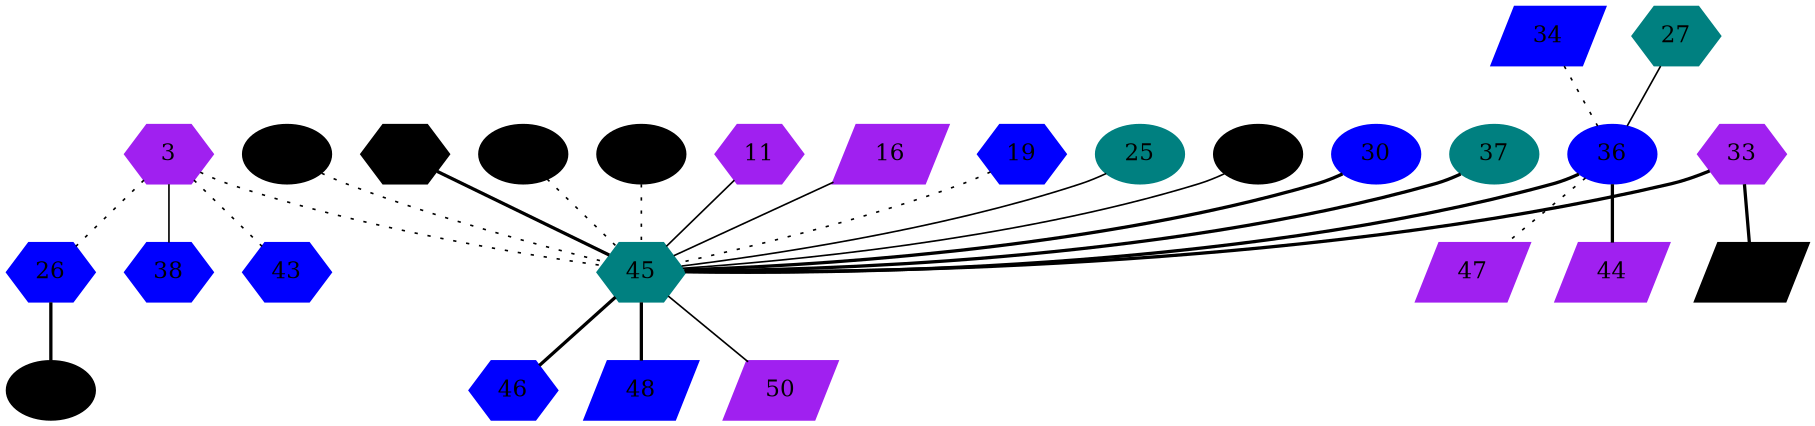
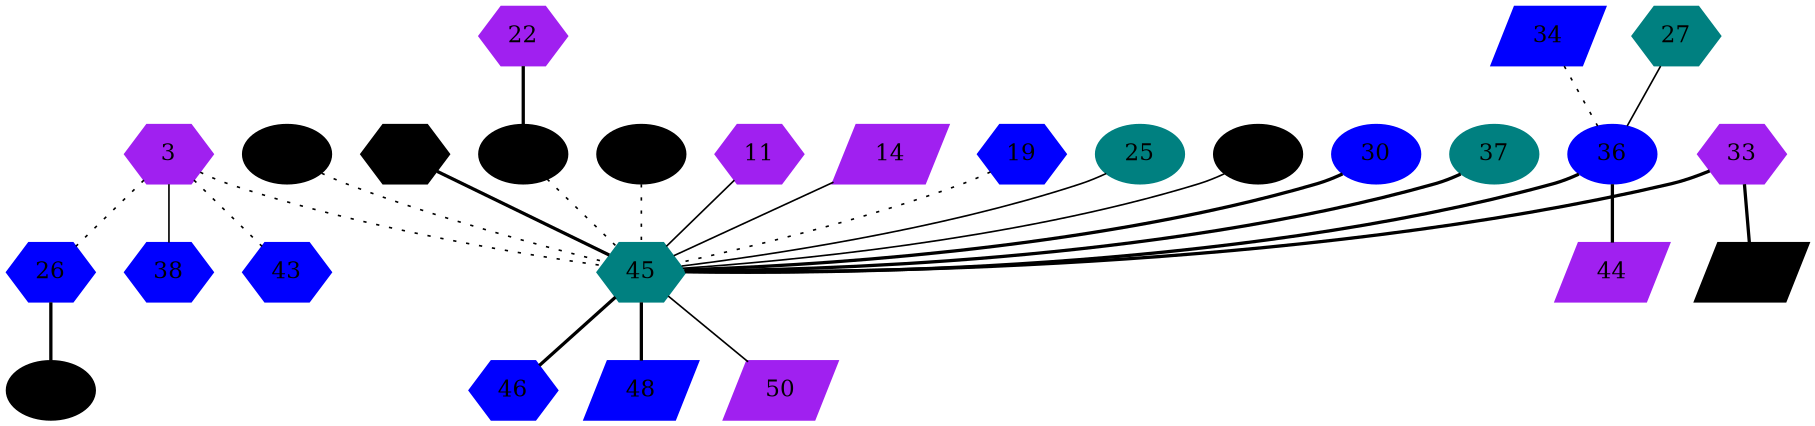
  graph {
    node [color=blue shape=hexagon style=filled]
    edge [style=bold]
    3 [color=purple super="+2"]
    26 [super="+18"]
    38
    43 [super="+24"]
    45 [color=teal super="+4+9+21+41+8"]
+   22 [color=purple super="+15"]
    42 [color=black shape=ellipse]
    28 [color=black shape=ellipse]
    46
    48 [shape=parallelogram]
    50 [color=purple shape=parallelogram]
    10 [color=black shape=ellipse super="+6"]
    11 [color=purple]
-   14 [color=purple shape=parallelogram label=16]
+   14 [color=purple shape=parallelogram]
    19
    25 [color=teal shape=ellipse]
    36 [shape=ellipse super="+12"]
    44 [color=purple shape=parallelogram]
-   47 [color=purple shape=parallelogram]
    27 [color=teal]
    29 [color=black shape=ellipse]
    30 [shape=ellipse]
    33 [color=purple super="+13+17"]
    35 [color=black shape=parallelogram]
    34 [shape=parallelogram super="+20+23"]
    37 [color=teal shape=ellipse]
    39 [color=black shape=ellipse]
    40 [color=black]
    3 -- 26 [style=dotted]
    3 -- 38 [style=solid]
    3 -- 43 [style=dotted]
    3 -- 45 [style=dotted weight=6]
    26 -- 28
    45 -- 46
    45 -- 48
    45 -- 50 [style=solid]
+   22 -- 42
    42 -- 45 [style=dotted]
    10 -- 45 [style=dotted weight=4]
    11 -- 45 [style=solid weight=2]
    14 -- 45 [style=solid]
    19 -- 45 [style=dotted]
    25 -- 45 [style=solid]
    36 -- 45 [weight=2]
    36 -- 44
-   36 -- 47 [style=dotted]
    27 -- 36 [style=solid]
    29 -- 45 [style=solid]
    30 -- 45
    33 -- 45
    33 -- 35
    34 -- 36 [style=dotted]
    37 -- 45
    39 -- 45 [style=dotted]
    40 -- 45
  }
